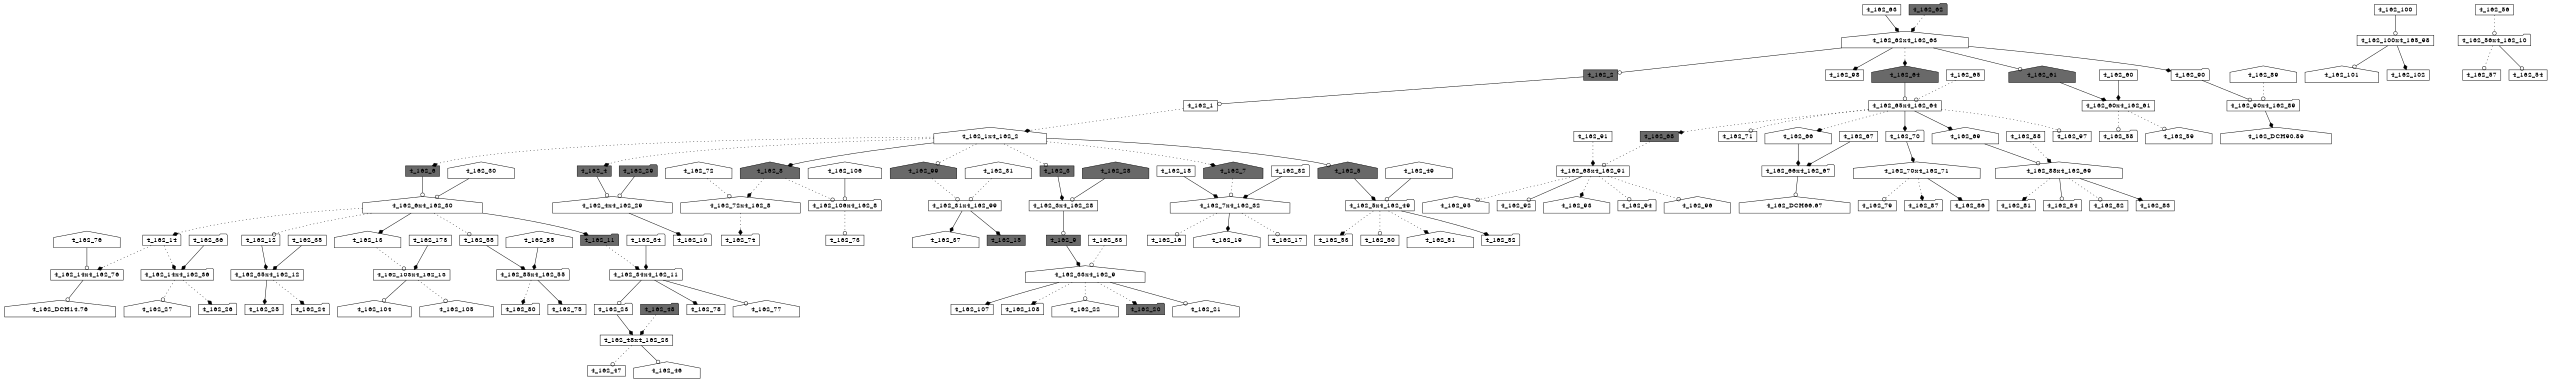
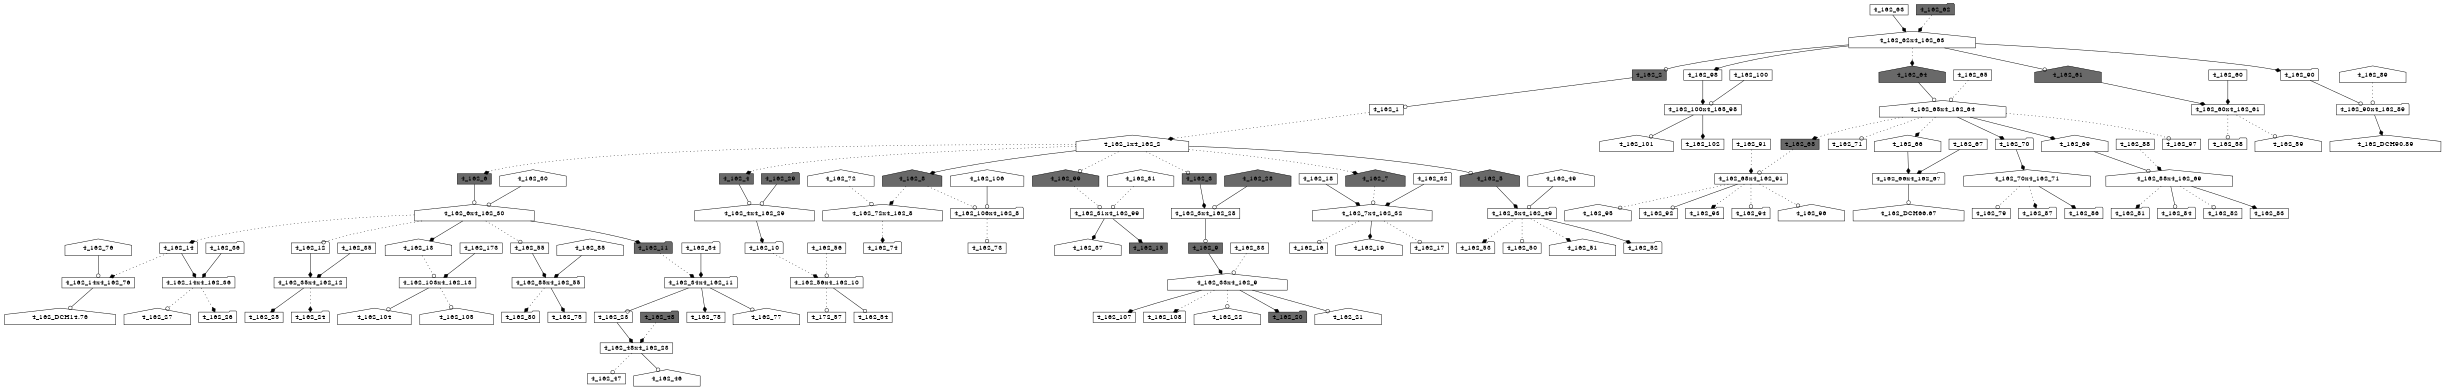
  digraph {
    node [fillcolor=white fontcolor=black regular=0 shape=box style=filled]
    edge [arrowhead=diamond style=solid]
    "4_162_DCH14.76" [height=0.3 shape=house width=0.5]
    "4_162_14x4_162_76" [height=.1 width=.1 fillcolor="" fontcolor="" regular="" style=""]
    "4_162_107" [height=0.3 width=0.5]
    "4_162_33x4_162_9" [height=.1 shape=house width=.1 fillcolor="" fontcolor="" regular="" style=""]
    "4_162_108" [height=0.3 shape=folder width=0.5]
    "4_162_22" [height=0.3 shape=house width=0.5]
    "4_162_20" [fillcolor=dimgrey height=0.3 shape=folder width=0.5]
    "4_162_21" [height=0.3 shape=house width=0.5]
    "4_162_14" [height=0.3 shape=folder width=0.5]
    "4_162_14x4_162_36" [height=.1 shape=folder width=.1 fillcolor="" fontcolor="" regular="" style=""]
    "4_162_27" [height=0.3 shape=house width=0.5]
    "4_162_26" [height=0.3 shape=folder width=0.5]
    "4_162_6x4_162_30" [height=.1 shape=house width=.1 fillcolor="" fontcolor="" regular="" style=""]
    "4_162_12" [height=0.3 shape=folder width=0.5]
    "4_162_13" [height=0.3 shape=house width=0.5]
    "4_162_55" [height=0.3 width=0.5]
    "4_162_11" [fillcolor=dimgrey height=0.3 shape=folder width=0.5]
    "4_162_35x4_162_12" [height=.1 width=.1 fillcolor="" fontcolor="" regular="" style=""]
    "4_162_103x4_162_13" [height=.1 width=.1 fillcolor="" fontcolor="" regular="" style=""]
    "4_162_85x4_162_55" [height=.1 shape=folder width=.1 fillcolor="" fontcolor="" regular="" style=""]
    "4_162_34x4_162_11" [height=.1 shape=folder width=.1 fillcolor="" fontcolor="" regular="" style=""]
    "4_162_25" [height=0.3 width=0.5]
    "4_162_24" [height=0.3 shape=folder width=0.5]
    "4_162_DCH90.89" [height=0.3 shape=house width=0.5]
    "4_162_90x4_162_89" [height=.1 shape=folder width=.1 fillcolor="" fontcolor="" regular="" style=""]
    "4_162_37" [height=0.3 shape=house width=0.5]
    "4_162_31x4_162_99" [height=.1 width=.1 fillcolor="" fontcolor="" regular="" style=""]
    "4_162_15" [fillcolor=dimgrey height=0.3 width=0.5]
    "4_162_104" [height=0.3 shape=house width=0.5]
    "4_162_105" [height=0.3 shape=house width=0.5]
    "4_162_DCH66.67" [height=0.3 shape=house width=0.5]
    "4_162_66x4_162_67" [height=.1 shape=folder width=.1 fillcolor="" fontcolor="" regular="" style=""]
    "4_162_16" [height=0.3 width=0.5]
    "4_162_7x4_162_32" [height=.1 shape=house width=.1 fillcolor="" fontcolor="" regular="" style=""]
    "4_162_19" [height=0.3 shape=house width=0.5]
    "4_162_17" [height=0.3 width=0.5]
    "4_162_18" [height=0.3 width=0.5]
    "4_162_95" [height=0.3 shape=house width=0.5]
    "4_162_68x4_162_91" [height=.1 width=.1 fillcolor="" fontcolor="" regular="" style=""]
    "4_162_92" [height=0.3 width=0.5]
-   "4_162_93" [height=0.3 shape=house width=0.5]
+   "4_162_93" [height=0.3 shape=folder width=0.5]
    "4_162_94" [height=0.3 shape=folder width=0.5]
    "4_162_96" [height=0.3 shape=house width=0.5]
    "4_162_58" [height=0.3 shape=folder width=0.5]
    "4_162_60x4_162_61" [height=.1 width=.1 fillcolor="" fontcolor="" regular="" style=""]
    "4_162_59" [height=0.3 shape=house width=0.5]
    "4_162_98" [height=0.3 width=0.5]
    n48 [height=.1 label="4_162_100x4_165_98" width=.1 fillcolor="" fontcolor="" regular="" style=""]
    "4_162_101" [height=0.3 shape=house width=0.5]
    "4_162_102" [height=0.3 width=0.5]
    "4_162_62x4_162_63" [height=.1 shape=house width=.1 fillcolor="" fontcolor="" regular="" style=""]
    "4_162_64" [fillcolor=dimgrey height=0.3 shape=house width=0.5]
    "4_162_61" [fillcolor=dimgrey height=0.3 shape=house width=0.5]
    "4_162_90" [height=0.3 shape=folder width=0.5]
    "4_162_2" [fillcolor=dimgrey height=0.3 width=0.5]
-   "4_162_65x4_162_64" [height=.1 width=.1 fillcolor="" fontcolor="" regular="" style=""]
+   "4_162_65x4_162_64" [height=.1 shape=house width=.1 fillcolor="" fontcolor="" regular="" style=""]
    "4_162_1" [height=0.3 width=0.5]
    "4_162_9" [fillcolor=dimgrey height=0.3 width=0.5]
    "4_162_3x4_162_28" [height=.1 width=.1 fillcolor="" fontcolor="" regular="" style=""]
    "4_162_4" [fillcolor=dimgrey height=0.3 width=0.5]
    "4_162_4x4_162_29" [height=.1 shape=house width=.1 fillcolor="" fontcolor="" regular="" style=""]
    "4_162_10" [height=0.3 shape=folder width=0.5]
    "4_162_1x4_162_2" [height=.1 shape=house width=.1 fillcolor="" fontcolor="" regular="" style=""]
    "4_162_8" [fillcolor=dimgrey height=0.3 shape=house width=0.5]
    "4_162_99" [fillcolor=dimgrey height=0.3 shape=house width=0.5]
    "4_162_6" [fillcolor=dimgrey height=0.3 width=0.5]
    "4_162_3" [fillcolor=dimgrey height=0.3 width=0.5]
    "4_162_7" [fillcolor=dimgrey height=0.3 shape=house width=0.5]
    "4_162_5" [fillcolor=dimgrey height=0.3 shape=house width=0.5]
    "4_162_72x4_162_8" [height=.1 shape=house width=.1 fillcolor="" fontcolor="" regular="" style=""]
    "4_162_106x4_162_8" [height=.1 shape=folder width=.1 fillcolor="" fontcolor="" regular="" style=""]
    "4_162_5x4_162_49" [height=.1 shape=folder width=.1 fillcolor="" fontcolor="" regular="" style=""]
    "4_162_56x4_162_10" [height=.1 shape=folder width=.1 fillcolor="" fontcolor="" regular="" style=""]
    "4_162_74" [height=0.3 shape=folder width=0.5]
    "4_162_73" [height=0.3 width=0.5]
    "4_162_81" [height=0.3 shape=folder width=0.5]
    "4_162_88x4_162_69" [height=.1 shape=house width=.1 fillcolor="" fontcolor="" regular="" style=""]
    "4_162_84" [height=0.3 shape=folder width=0.5]
    "4_162_82" [height=0.3 width=0.5]
    "4_162_83" [height=0.3 width=0.5]
    "4_162_80" [height=0.3 shape=folder width=0.5]
    "4_162_75" [height=0.3 width=0.5]
    "4_162_79" [height=0.3 width=0.5]
    "4_162_70x4_162_71" [height=.1 shape=house width=.1 fillcolor="" fontcolor="" regular="" style=""]
    "4_162_87" [height=0.3 shape=folder width=0.5]
    "4_162_86" [height=0.3 shape=folder width=0.5]
    "4_162_28" [fillcolor=dimgrey height=0.3 shape=house width=0.5]
    "4_162_56" [height=0.3 width=0.5]
-   "4_162_57" [height=0.3 width=0.5]
+   "4_162_57" [height=0.3 width=0.5 label="4_172_57"]
    "4_162_54" [height=0.3 width=0.5]
    "4_162_91" [height=0.3 width=0.5]
    "4_162_23" [height=0.3 shape=folder width=0.5]
    "4_162_78" [height=0.3 width=0.5]
    "4_162_77" [height=0.3 shape=house width=0.5]
    "4_162_48x4_162_23" [height=.1 width=.1 fillcolor="" fontcolor="" regular="" style=""]
    "4_162_68" [fillcolor=dimgrey height=0.3 width=0.5]
    "4_162_71" [height=0.3 width=0.5]
    "4_162_66" [height=0.3 shape=house width=0.5]
    "4_162_70" [height=0.3 shape=folder width=0.5]
    "4_162_69" [height=0.3 shape=house width=0.5]
    "4_162_97" [height=0.3 width=0.5]
    "4_162_88" [height=0.3 width=0.5]
    "4_162_67" [height=0.3 width=0.5]
    "4_162_65" [height=0.3 width=0.5]
    "4_162_63" [height=0.3 width=0.5]
    "4_162_62" [fillcolor=dimgrey height=0.3 shape=folder width=0.5]
    "4_162_60" [height=0.3 width=0.5]
    "4_162_85" [height=0.3 shape=house width=0.5]
    "4_162_53" [height=0.3 shape=folder width=0.5]
    "4_162_50" [height=0.3 width=0.5]
    "4_162_51" [height=0.3 shape=house width=0.5]
    "4_162_52" [height=0.3 shape=folder width=0.5]
    "4_162_49" [height=0.3 shape=house width=0.5]
    "4_162_48" [fillcolor=dimgrey height=0.3 shape=folder width=0.5]
    "4_162_47" [height=0.3 width=0.5]
    "4_162_46" [height=0.3 shape=house width=0.5]
    "4_162_36" [height=0.3 shape=folder width=0.5]
    "4_162_35" [height=0.3 width=0.5]
    "4_162_34" [height=0.3 shape=folder width=0.5]
    "4_162_33" [height=0.3 width=0.5]
    "4_162_32" [height=0.3 shape=folder width=0.5]
    "4_162_31" [height=0.3 shape=house width=0.5]
    "4_162_30" [height=0.3 shape=house width=0.5]
    "4_162_100" [height=0.3 width=0.5]
    "4_162_29" [fillcolor=dimgrey height=0.3 shape=folder width=0.5]
    "4_162_72" [height=0.3 shape=house width=0.5]
    n127 [height=0.3 label="4_162_173" width=0.5]
    "4_162_106" [height=0.3 shape=house width=0.5]
    "4_162_76" [height=0.3 shape=house width=0.5]
    "4_162_89" [height=0.3 shape=house width=0.5]
    "4_162_14x4_162_76" -> "4_162_DCH14.76" [arrowhead=odot]
    "4_162_33x4_162_9" -> "4_162_107"
    "4_162_33x4_162_9" -> "4_162_108" [style=dotted]
    "4_162_33x4_162_9" -> "4_162_22" [arrowhead=odot style=dotted]
-   "4_162_33x4_162_9" -> "4_162_20" [style=dotted]
+   "4_162_33x4_162_9" -> "4_162_20"
    "4_162_33x4_162_9" -> "4_162_21" [arrowhead=odot]
    "4_162_14" -> "4_162_14x4_162_76" [style=dotted]
-   "4_162_14" -> "4_162_14x4_162_36" [style=dotted]
+   "4_162_14" -> "4_162_14x4_162_36"
    "4_162_14x4_162_36" -> "4_162_27" [arrowhead=odot style=dotted]
    "4_162_14x4_162_36" -> "4_162_26" [style=dotted]
    "4_162_6x4_162_30" -> "4_162_14" [style=dotted]
    "4_162_6x4_162_30" -> "4_162_12" [arrowhead=odot style=dotted]
    "4_162_6x4_162_30" -> "4_162_13"
    "4_162_6x4_162_30" -> "4_162_55" [arrowhead=odot style=dotted]
    "4_162_6x4_162_30" -> "4_162_11"
    "4_162_12" -> "4_162_35x4_162_12"
    "4_162_13" -> "4_162_103x4_162_13" [arrowhead=odot style=dotted]
    "4_162_55" -> "4_162_85x4_162_55"
    "4_162_11" -> "4_162_34x4_162_11" [style=dotted]
    "4_162_35x4_162_12" -> "4_162_25"
    "4_162_35x4_162_12" -> "4_162_24" [style=dotted]
    "4_162_103x4_162_13" -> "4_162_104" [arrowhead=odot]
    "4_162_103x4_162_13" -> "4_162_105" [arrowhead=odot style=dotted]
    "4_162_85x4_162_55" -> "4_162_80" [style=dotted]
    "4_162_85x4_162_55" -> "4_162_75"
    "4_162_34x4_162_11" -> "4_162_23" [arrowhead=odot]
    "4_162_34x4_162_11" -> "4_162_78"
    "4_162_34x4_162_11" -> "4_162_77" [arrowhead=odot]
    "4_162_90x4_162_89" -> "4_162_DCH90.89"
    "4_162_31x4_162_99" -> "4_162_37"
    "4_162_31x4_162_99" -> "4_162_15"
    "4_162_66x4_162_67" -> "4_162_DCH66.67" [arrowhead=odot]
    "4_162_7x4_162_32" -> "4_162_16" [arrowhead=odot style=dotted]
    "4_162_7x4_162_32" -> "4_162_19"
    "4_162_7x4_162_32" -> "4_162_17" [arrowhead=odot style=dotted]
    "4_162_18" -> "4_162_7x4_162_32"
    "4_162_68x4_162_91" -> "4_162_95" [arrowhead=odot style=dotted]
    "4_162_68x4_162_91" -> "4_162_92" [arrowhead=odot]
    "4_162_68x4_162_91" -> "4_162_93" [style=dotted]
    "4_162_68x4_162_91" -> "4_162_94" [arrowhead=odot style=dotted]
    "4_162_68x4_162_91" -> "4_162_96" [arrowhead=odot style=dotted]
    "4_162_60x4_162_61" -> "4_162_58" [arrowhead=odot style=dotted]
    "4_162_60x4_162_61" -> "4_162_59" [arrowhead=odot style=dotted]
+   "4_162_98" -> n48
    n48 -> "4_162_101" [arrowhead=odot]
    n48 -> "4_162_102"
    "4_162_62x4_162_63" -> "4_162_98"
    "4_162_62x4_162_63" -> "4_162_64" [style=dotted]
    "4_162_62x4_162_63" -> "4_162_61" [arrowhead=odot]
    "4_162_62x4_162_63" -> "4_162_90"
    "4_162_62x4_162_63" -> "4_162_2" [arrowhead=odot]
    "4_162_64" -> "4_162_65x4_162_64" [arrowhead=odot]
    "4_162_61" -> "4_162_60x4_162_61"
    "4_162_90" -> "4_162_90x4_162_89" [arrowhead=odot]
    "4_162_2" -> "4_162_1" [arrowhead=odot]
    "4_162_65x4_162_64" -> "4_162_68" [style=dotted]
    "4_162_65x4_162_64" -> "4_162_71" [arrowhead=odot style=dotted]
    "4_162_65x4_162_64" -> "4_162_66" [style=dotted]
    "4_162_65x4_162_64" -> "4_162_70"
    "4_162_65x4_162_64" -> "4_162_69"
    "4_162_65x4_162_64" -> "4_162_97" [arrowhead=odot style=dotted]
    "4_162_1" -> "4_162_1x4_162_2" [style=dotted]
    "4_162_9" -> "4_162_33x4_162_9"
    "4_162_3x4_162_28" -> "4_162_9" [arrowhead=odot]
    "4_162_4" -> "4_162_4x4_162_29" [arrowhead=odot]
    "4_162_4x4_162_29" -> "4_162_10"
+   "4_162_10" -> "4_162_56x4_162_10" [style=dotted]
    "4_162_1x4_162_2" -> "4_162_4" [style=dotted]
    "4_162_1x4_162_2" -> "4_162_8"
    "4_162_1x4_162_2" -> "4_162_99" [arrowhead=odot style=dotted]
    "4_162_1x4_162_2" -> "4_162_6" [style=dotted]
    "4_162_1x4_162_2" -> "4_162_3" [arrowhead=odot style=dotted]
    "4_162_1x4_162_2" -> "4_162_7" [style=dotted]
    "4_162_1x4_162_2" -> "4_162_5" [arrowhead=odot]
    "4_162_8" -> "4_162_72x4_162_8" [style=dotted]
    "4_162_8" -> "4_162_106x4_162_8" [arrowhead=odot style=dotted]
    "4_162_99" -> "4_162_31x4_162_99" [arrowhead=odot style=dotted]
    "4_162_6" -> "4_162_6x4_162_30" [arrowhead=odot]
    "4_162_3" -> "4_162_3x4_162_28"
    "4_162_7" -> "4_162_7x4_162_32" [arrowhead=odot style=dotted]
    "4_162_5" -> "4_162_5x4_162_49"
    "4_162_72x4_162_8" -> "4_162_74" [style=dotted]
    "4_162_106x4_162_8" -> "4_162_73" [arrowhead=odot style=dotted]
    "4_162_5x4_162_49" -> "4_162_53" [style=dotted]
    "4_162_5x4_162_49" -> "4_162_50" [arrowhead=odot style=dotted]
    "4_162_5x4_162_49" -> "4_162_51" [style=dotted]
    "4_162_5x4_162_49" -> "4_162_52"
    "4_162_56x4_162_10" -> "4_162_57" [arrowhead=odot style=dotted]
    "4_162_56x4_162_10" -> "4_162_54" [arrowhead=odot]
    "4_162_88x4_162_69" -> "4_162_81" [style=dotted]
    "4_162_88x4_162_69" -> "4_162_84" [arrowhead=odot]
    "4_162_88x4_162_69" -> "4_162_82" [arrowhead=odot style=dotted]
    "4_162_88x4_162_69" -> "4_162_83"
    "4_162_70x4_162_71" -> "4_162_79" [arrowhead=odot style=dotted]
    "4_162_70x4_162_71" -> "4_162_87" [style=dotted]
    "4_162_70x4_162_71" -> "4_162_86"
    "4_162_28" -> "4_162_3x4_162_28" [arrowhead=odot]
    "4_162_56" -> "4_162_56x4_162_10" [arrowhead=odot style=dotted]
    "4_162_91" -> "4_162_68x4_162_91" [style=dotted]
    "4_162_23" -> "4_162_48x4_162_23"
    "4_162_48x4_162_23" -> "4_162_47" [arrowhead=odot style=dotted]
    "4_162_48x4_162_23" -> "4_162_46" [arrowhead=odot]
    "4_162_68" -> "4_162_68x4_162_91" [arrowhead=odot style=dotted]
    "4_162_66" -> "4_162_66x4_162_67"
    "4_162_70" -> "4_162_70x4_162_71"
    "4_162_69" -> "4_162_88x4_162_69" [arrowhead=odot]
    "4_162_88" -> "4_162_88x4_162_69" [style=dotted]
    "4_162_67" -> "4_162_66x4_162_67"
    "4_162_65" -> "4_162_65x4_162_64" [arrowhead=odot style=dotted]
    "4_162_63" -> "4_162_62x4_162_63"
    "4_162_62" -> "4_162_62x4_162_63" [style=dotted]
    "4_162_60" -> "4_162_60x4_162_61"
    "4_162_85" -> "4_162_85x4_162_55"
    "4_162_49" -> "4_162_5x4_162_49" [arrowhead=odot]
    "4_162_48" -> "4_162_48x4_162_23" [style=dotted]
    "4_162_36" -> "4_162_14x4_162_36"
    "4_162_35" -> "4_162_35x4_162_12"
    "4_162_34" -> "4_162_34x4_162_11"
    "4_162_33" -> "4_162_33x4_162_9" [arrowhead=odot style=dotted]
    "4_162_32" -> "4_162_7x4_162_32"
    "4_162_31" -> "4_162_31x4_162_99" [arrowhead=odot style=dotted]
    "4_162_30" -> "4_162_6x4_162_30" [arrowhead=odot]
    "4_162_100" -> n48 [arrowhead=odot]
    "4_162_29" -> "4_162_4x4_162_29" [arrowhead=odot]
    "4_162_72" -> "4_162_72x4_162_8" [arrowhead=odot style=dotted]
    n127 -> "4_162_103x4_162_13"
    "4_162_106" -> "4_162_106x4_162_8" [arrowhead=odot]
    "4_162_76" -> "4_162_14x4_162_76" [arrowhead=odot]
    "4_162_89" -> "4_162_90x4_162_89" [arrowhead=odot style=dotted]
  }
